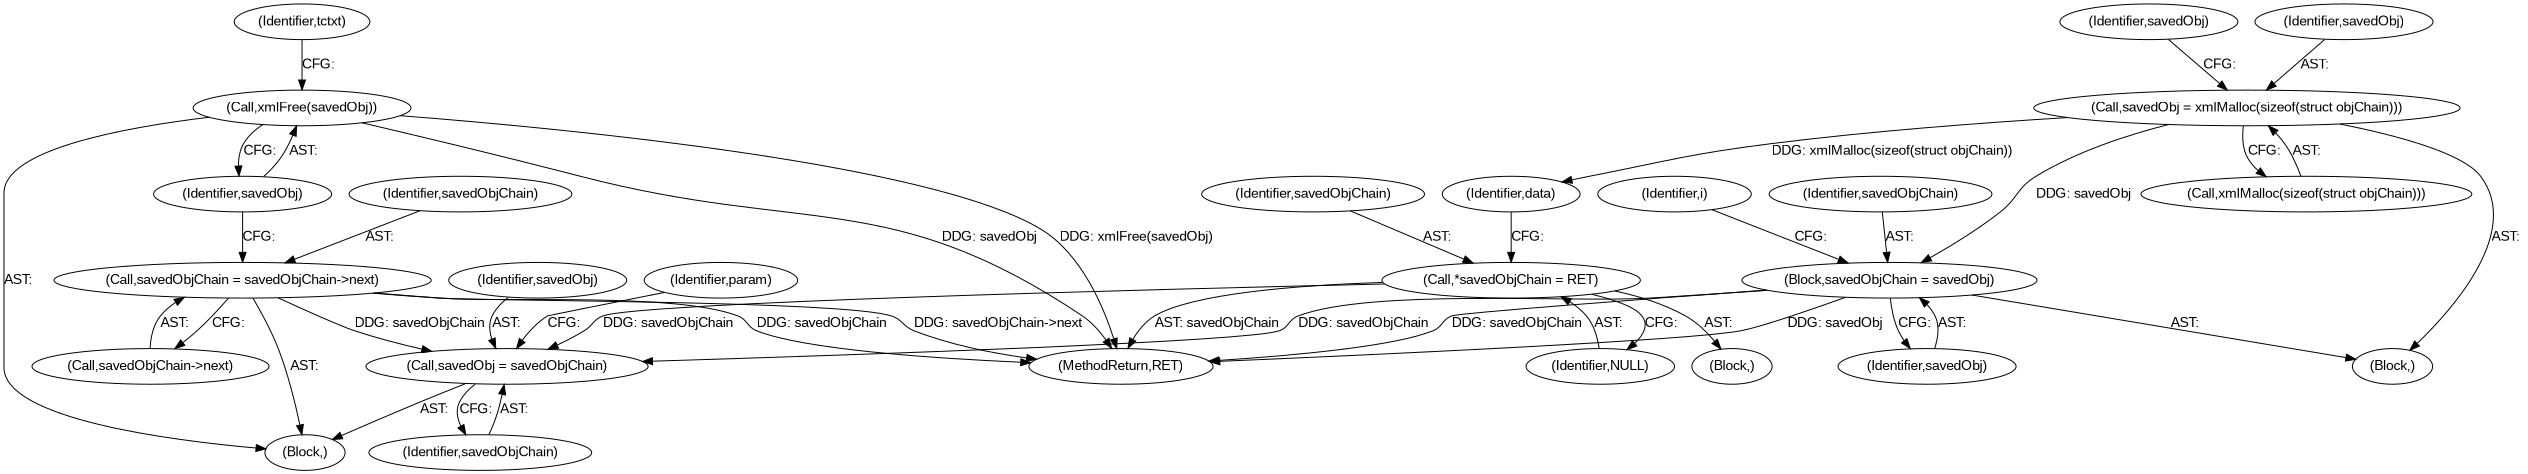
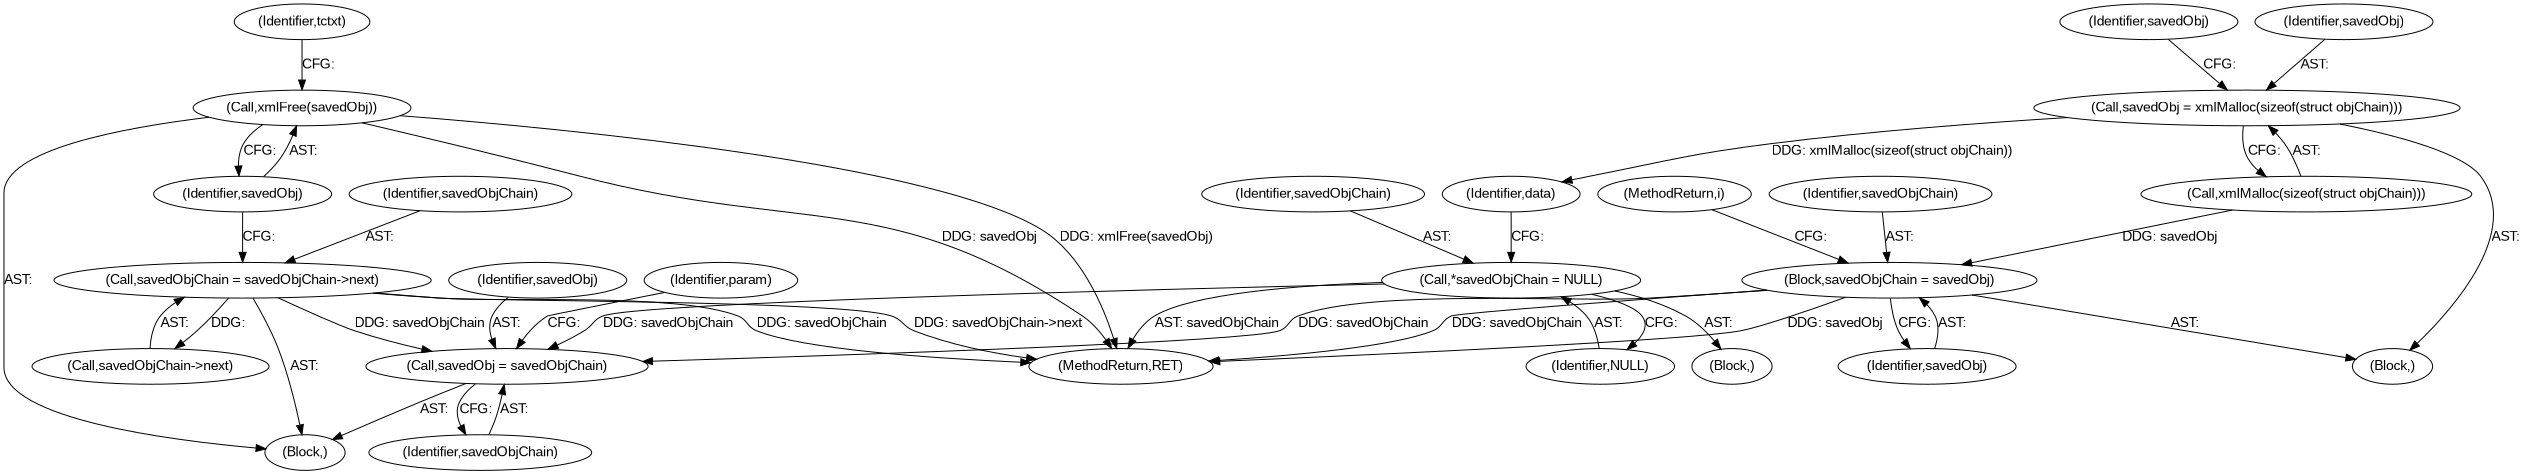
  digraph {
    fontname="Liberation Sans"
    node [fontname="Liberation Sans"]
    edge [fontname="Liberation Sans"]
    n1 [label="(Call,xmlFree(savedObj))"]
    n2 [label="(Block,)"]
    n3 [label="(MethodReturn,RET)"]
    n4 [label="(Identifier,savedObj)"]
    n5 [label="(Call,savedObjChain = savedObjChain->next)"]
    n6 [label="(Call,savedObj = savedObjChain)"]
    n7 [label="(Identifier,savedObjChain)"]
-   n8 [label="(Call,*savedObjChain = RET)"]
+   n8 [label="(Call,*savedObjChain = NULL)"]
    n9 [label="(Identifier,NULL)"]
    n10 [label="(Block,)"]
    n11 [label="(Call,savedObjChain->next)"]
    n12 [label="(Block,savedObjChain = savedObj)"]
    n13 [label="(Block,)"]
    n14 [label="(Identifier,savedObj)"]
    n15 [label="(Call,savedObj = xmlMalloc(sizeof(struct objChain)))"]
    n16 [label="(Call,xmlMalloc(sizeof(struct objChain)))"]
    n17 [label="(Identifier,data)"]
    n18 [label="(Identifier,savedObj)"]
    n19 [label="(Identifier,savedObjChain)"]
-   n20 [label="(Identifier,i)"]
+   n20 [label="(MethodReturn,i)"]
    n21 [label="(Identifier,param)"]
    n22 [label="(Identifier,tctxt)"]
    n23 [label="(Identifier,savedObjChain)"]
    n24 [label="(Identifier,savedObjChain)"]
    n25 [label="(Identifier,savedObj)"]
    n26 [label="(Identifier,savedObj)"]
    n1 -> n2 [label="AST: "]
    n1 -> n3 [label="DDG: savedObj"]
    n1 -> n3 [label="DDG: xmlFree(savedObj)"]
    n1 -> n4 [label="CFG: "]
    n4 -> n1 [label="AST: "]
    n4 -> n5 [label="CFG: "]
    n5 -> n2 [label="AST: "]
    n5 -> n3 [label="DDG: savedObjChain->next"]
    n5 -> n3 [label="DDG: savedObjChain"]
    n5 -> n6 [label="DDG: savedObjChain"]
-   n5 -> n11 [label="CFG: "]
+   n5 -> n11 [label="DDG: "]
    n6 -> n2 [label="AST: "]
    n6 -> n7 [label="CFG: "]
    n7 -> n6 [label="AST: "]
    n8 -> n3 [label="AST: savedObjChain"]
    n8 -> n6 [label="DDG: savedObjChain"]
    n8 -> n9 [label="CFG: "]
    n8 -> n10 [label="AST: "]
    n9 -> n8 [label="AST: "]
    n11 -> n5 [label="AST: "]
    n12 -> n3 [label="DDG: savedObj"]
    n12 -> n3 [label="DDG: savedObjChain"]
    n12 -> n6 [label="DDG: savedObjChain"]
    n12 -> n13 [label="AST: "]
    n12 -> n14 [label="CFG: "]
    n14 -> n12 [label="AST: "]
-   n15 -> n12 [label="DDG: savedObj"]
+   n16 -> n12 [label="DDG: savedObj"]
    n15 -> n13 [label="AST: "]
    n15 -> n16 [label="CFG: "]
    n15 -> n17 [label="DDG: xmlMalloc(sizeof(struct objChain))"]
    n16 -> n15 [label="AST: "]
    n17 -> n8 [label="CFG: "]
    n18 -> n15 [label="AST: "]
    n19 -> n8 [label="AST: "]
    n20 -> n12 [label="CFG: "]
    n21 -> n6 [label="CFG: "]
    n22 -> n1 [label="CFG: "]
    n23 -> n5 [label="AST: "]
    n24 -> n12 [label="AST: "]
    n25 -> n6 [label="AST: "]
    n26 -> n15 [label="CFG: "]
  }
